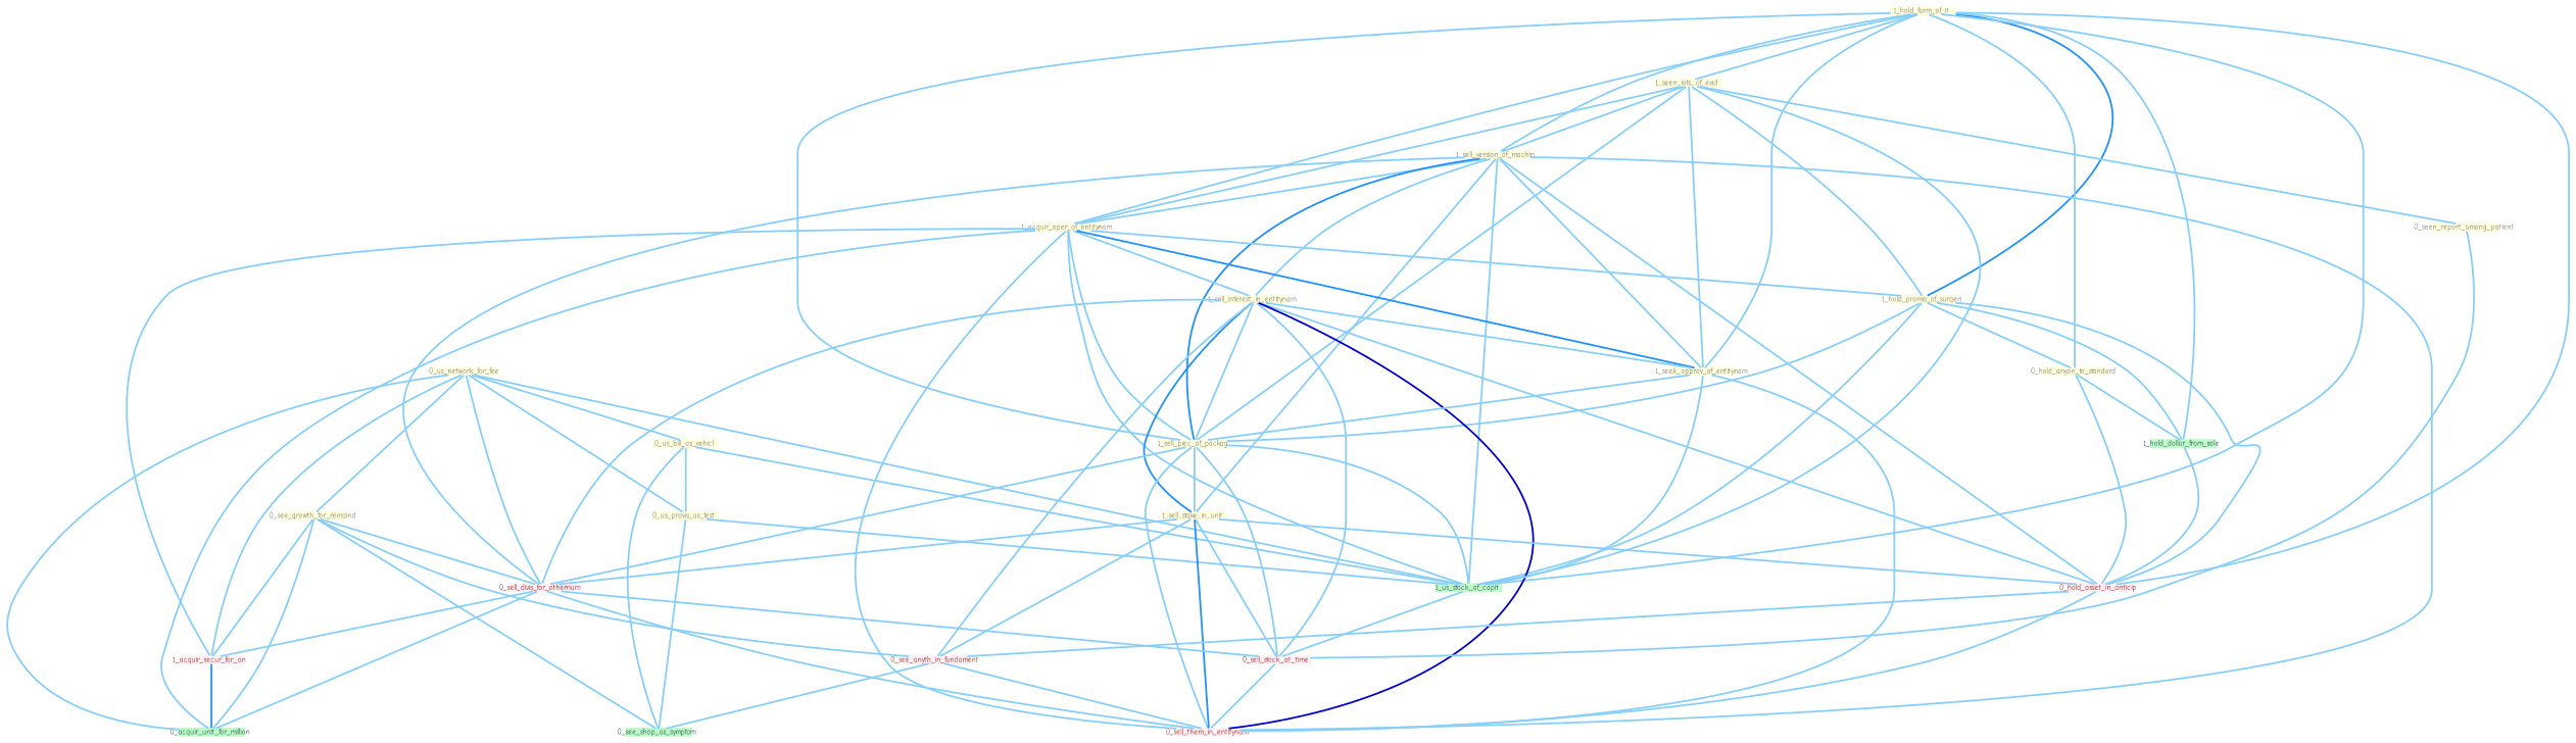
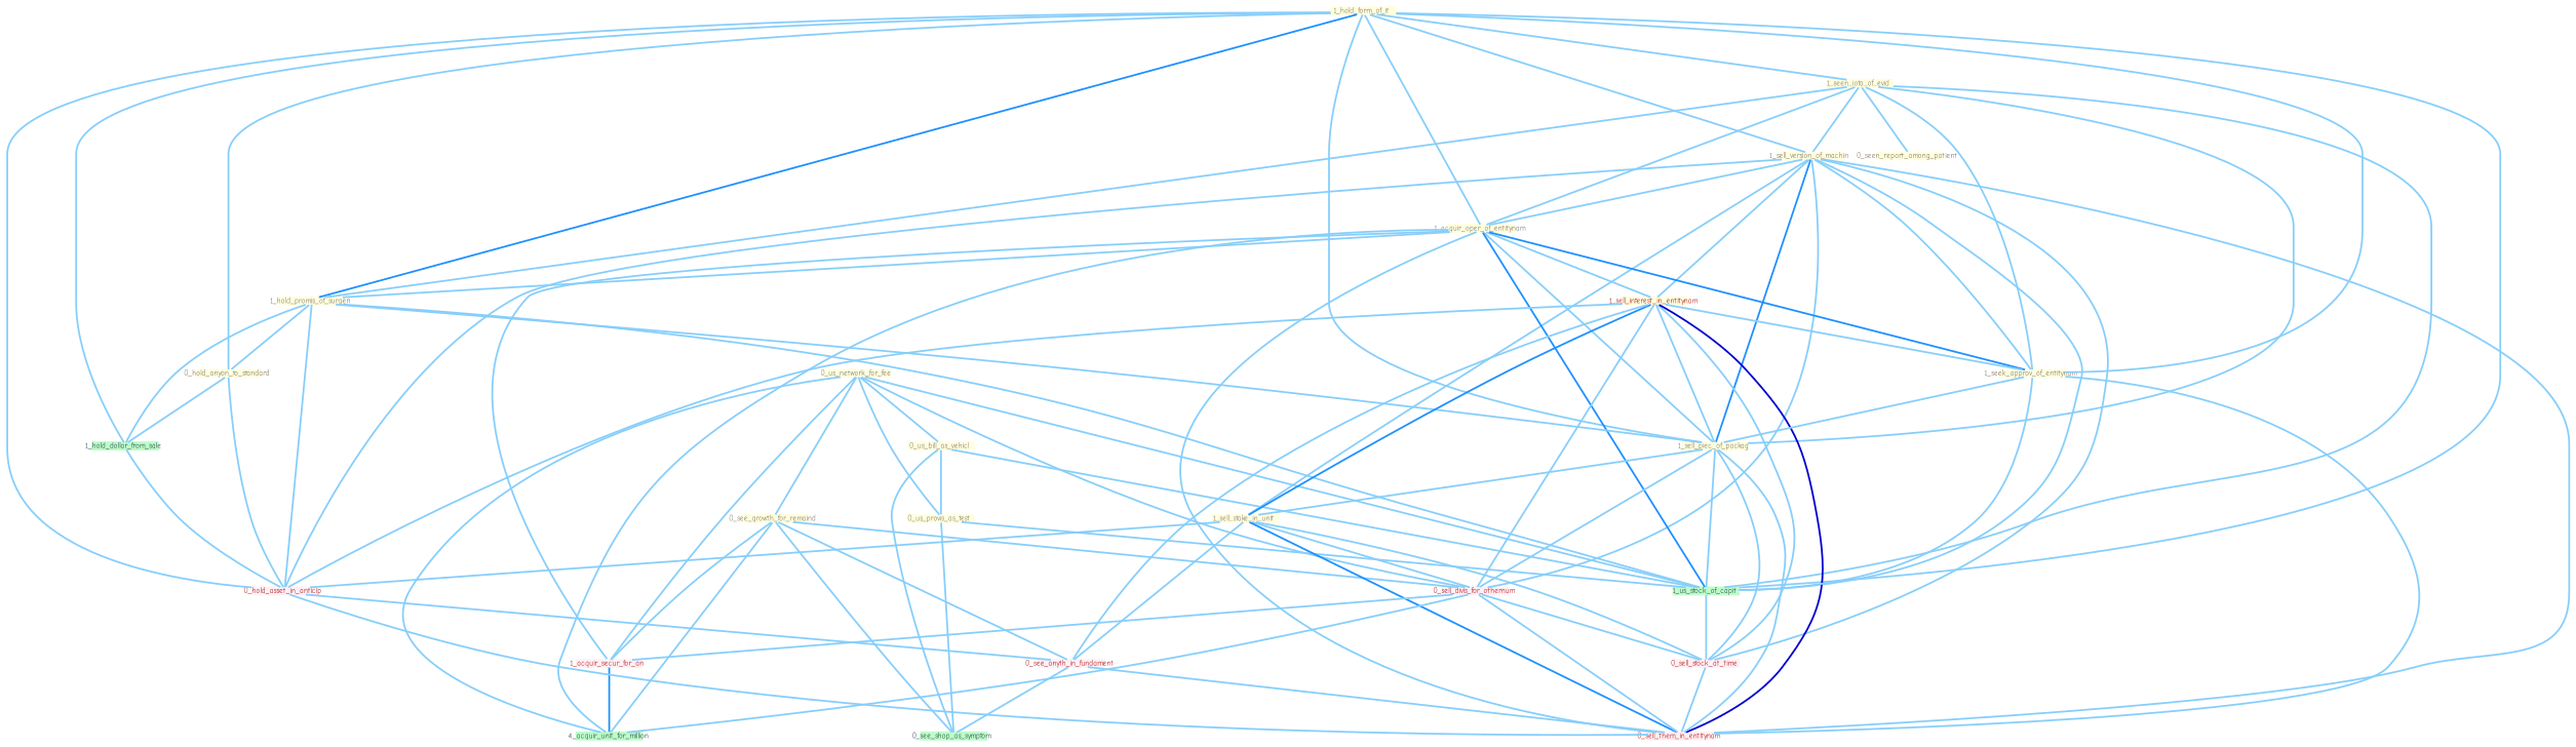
  graph {
    fontname="Comic Neue"
    node [color="#ffffe0" fixedsize=true fontcolor="#8b7d6b" fontname="Comic Neue" fontsize=4 shape=polygon style=filled]
    edge [color="#87cefa" fontname="Comic Neue" w=1]
    "1_hold_form_of_it " [height=.06 width=.5]
    "1_seen_iota_of_evid " [height=.06 width=.5]
    "1_sell_version_of_machin " [height=.06 width=.5]
    "0_us_network_for_fee " [height=.06 width=.5]
    "0_us_bill_as_vehicl " [height=.06 width=.5]
    "0_see_growth_for_remaind " [height=.06 width=.5]
    "1_acquir_oper_of_entitynam " [height=.06 width=.5]
    "1_hold_promis_of_surgeri " [height=.06 width=.5]
-   "1_sell_interest_in_entitynam " [height=.06 width=.5]
+   "1_sell_interest_in_entitynam " [fontcolor="#b22222" height=.06 width=.5]
    "0_us_provis_as_test " [height=.06 width=.5]
    "0_seen_report_among_patient " [height=.06 width=.5]
    "1_seek_approv_of_entitynam " [height=.06 width=.5]
    "1_sell_piec_of_packag " [height=.06 width=.5]
    "1_sell_stake_in_unit " [height=.06 width=.5]
    "0_hold_anyon_to_standard " [height=.06 width=.5]
    "0_sell_divis_for_othernum " [color="#fff0f5" fontcolor="#b22222" height=.06 width=.5]
    "1_acquir_secur_for_an " [color="#fff0f5" fontcolor="#b22222" height=.06 width=.5]
    "0_hold_asset_in_anticip " [color="#fff0f5" fontcolor="#b22222" height=.06 width=.5]
    "0_sell_stock_at_time " [color="#fff0f5" fontcolor="#b22222" height=.06 width=.5]
    "0_see_anyth_in_fundament " [color="#fff0f5" fontcolor="#b22222" height=.06 width=.5]
    "0_sell_them_in_entitynam " [color="#fff0f5" fontcolor="#b22222" height=.06 width=.5]
    "1_us_stock_of_capit " [color="#BDFCC9" fontcolor="#2f4f4f" height=.06 width=.5]
    "1_hold_dollar_from_sale " [color="#BDFCC9" fontcolor="#2f4f4f" height=.06 width=.5]
-   "0_acquir_unit_for_million " [color="#BDFCC9" fontcolor="#2f4f4f" height=.06 width=.5]
+   "0_acquir_unit_for_million " [color="#BDFCC9" fontcolor="#2f4f4f" height=.06 width=.5 label="4_acquir_unit_for_million"]
    "0_see_shop_as_symptom " [color="#BDFCC9" fontcolor="#2f4f4f" height=.06 width=.5]
    subgraph sub_1 {
      "1_hold_form_of_it "
      "1_seen_iota_of_evid "
      "1_sell_version_of_machin "
      "0_us_network_for_fee "
      "0_us_bill_as_vehicl "
      "0_see_growth_for_remaind "
      "1_acquir_oper_of_entitynam "
      "1_hold_promis_of_surgeri "
      "1_sell_interest_in_entitynam "
      "0_us_provis_as_test "
      "0_seen_report_among_patient "
      "1_seek_approv_of_entitynam "
      "1_sell_piec_of_packag "
      "1_sell_stake_in_unit "
      "0_hold_anyon_to_standard "
    }
    subgraph sub_2 {
      "0_sell_divis_for_othernum "
      "1_acquir_secur_for_an "
      "0_hold_asset_in_anticip "
      "0_sell_stock_at_time "
      "0_see_anyth_in_fundament "
      "0_sell_them_in_entitynam "
    }
    "1_hold_form_of_it " -- "1_seen_iota_of_evid "
    "1_hold_form_of_it " -- "1_sell_version_of_machin "
    "1_hold_form_of_it " -- "1_acquir_oper_of_entitynam "
    "1_hold_form_of_it " -- "1_hold_promis_of_surgeri " [color="#1e90ff" w=2]
    "1_hold_form_of_it " -- "1_seek_approv_of_entitynam "
    "1_hold_form_of_it " -- "1_sell_piec_of_packag "
    "1_hold_form_of_it " -- "0_hold_anyon_to_standard "
    "1_hold_form_of_it " -- "0_hold_asset_in_anticip "
    "1_hold_form_of_it " -- "1_us_stock_of_capit "
    "1_hold_form_of_it " -- "1_hold_dollar_from_sale "
    "1_seen_iota_of_evid " -- "1_sell_version_of_machin "
    "1_seen_iota_of_evid " -- "1_acquir_oper_of_entitynam "
    "1_seen_iota_of_evid " -- "1_hold_promis_of_surgeri "
    "1_seen_iota_of_evid " -- "0_seen_report_among_patient "
    "1_seen_iota_of_evid " -- "1_seek_approv_of_entitynam "
    "1_seen_iota_of_evid " -- "1_sell_piec_of_packag "
    "1_seen_iota_of_evid " -- "1_us_stock_of_capit "
    "1_sell_version_of_machin " -- "1_acquir_oper_of_entitynam "
    "1_sell_version_of_machin " -- "1_sell_interest_in_entitynam "
    "1_sell_version_of_machin " -- "1_seek_approv_of_entitynam "
    "1_sell_version_of_machin " -- "1_sell_piec_of_packag " [color="#1e90ff" w=2]
    "1_sell_version_of_machin " -- "1_sell_stake_in_unit "
    "1_sell_version_of_machin " -- "0_sell_divis_for_othernum "
    "1_sell_version_of_machin " -- "0_hold_asset_in_anticip "
-   "0_seen_report_among_patient " -- "0_sell_stock_at_time "
+   "1_sell_version_of_machin " -- "0_sell_stock_at_time "
    "1_sell_version_of_machin " -- "0_sell_them_in_entitynam "
    "1_sell_version_of_machin " -- "1_us_stock_of_capit "
    "0_us_network_for_fee " -- "0_us_bill_as_vehicl "
    "0_us_network_for_fee " -- "0_see_growth_for_remaind "
    "0_us_network_for_fee " -- "0_us_provis_as_test "
    "0_us_network_for_fee " -- "0_sell_divis_for_othernum "
    "0_us_network_for_fee " -- "1_acquir_secur_for_an "
    "0_us_network_for_fee " -- "1_us_stock_of_capit "
    "0_us_network_for_fee " -- "0_acquir_unit_for_million "
    "0_us_bill_as_vehicl " -- "0_us_provis_as_test " [w=2]
    "0_us_bill_as_vehicl " -- "1_us_stock_of_capit "
    "0_us_bill_as_vehicl " -- "0_see_shop_as_symptom "
    "0_see_growth_for_remaind " -- "0_sell_divis_for_othernum "
    "0_see_growth_for_remaind " -- "1_acquir_secur_for_an "
    "0_see_growth_for_remaind " -- "0_see_anyth_in_fundament "
    "0_see_growth_for_remaind " -- "0_acquir_unit_for_million "
    "0_see_growth_for_remaind " -- "0_see_shop_as_symptom "
    "1_acquir_oper_of_entitynam " -- "1_hold_promis_of_surgeri "
    "1_acquir_oper_of_entitynam " -- "1_sell_interest_in_entitynam "
    "1_acquir_oper_of_entitynam " -- "1_seek_approv_of_entitynam " [color="#1e90ff" w=2]
    "1_acquir_oper_of_entitynam " -- "1_sell_piec_of_packag "
    "1_acquir_oper_of_entitynam " -- "1_acquir_secur_for_an "
    "1_acquir_oper_of_entitynam " -- "0_sell_them_in_entitynam "
-   "1_acquir_oper_of_entitynam " -- "1_us_stock_of_capit "
+   "1_acquir_oper_of_entitynam " -- "1_us_stock_of_capit " [color="#1e90ff"]
    "1_acquir_oper_of_entitynam " -- "0_acquir_unit_for_million "
    "1_hold_promis_of_surgeri " -- "1_sell_piec_of_packag "
    "1_hold_promis_of_surgeri " -- "0_hold_anyon_to_standard "
    "1_hold_promis_of_surgeri " -- "0_hold_asset_in_anticip "
    "1_hold_promis_of_surgeri " -- "1_us_stock_of_capit "
    "1_hold_promis_of_surgeri " -- "1_hold_dollar_from_sale "
    "1_sell_interest_in_entitynam " -- "1_seek_approv_of_entitynam "
    "1_sell_interest_in_entitynam " -- "1_sell_piec_of_packag "
    "1_sell_interest_in_entitynam " -- "1_sell_stake_in_unit " [color="#1e90ff" w=2]
    "1_sell_interest_in_entitynam " -- "0_sell_divis_for_othernum "
    "1_sell_interest_in_entitynam " -- "0_hold_asset_in_anticip "
    "1_sell_interest_in_entitynam " -- "0_sell_stock_at_time "
    "1_sell_interest_in_entitynam " -- "0_see_anyth_in_fundament "
    "1_sell_interest_in_entitynam " -- "0_sell_them_in_entitynam " [color="#0000cd" w=3]
    "0_us_provis_as_test " -- "1_us_stock_of_capit "
    "0_us_provis_as_test " -- "0_see_shop_as_symptom "
    "1_seek_approv_of_entitynam " -- "1_sell_piec_of_packag "
    "1_seek_approv_of_entitynam " -- "0_sell_them_in_entitynam "
    "1_seek_approv_of_entitynam " -- "1_us_stock_of_capit "
    "1_sell_piec_of_packag " -- "1_sell_stake_in_unit "
    "1_sell_piec_of_packag " -- "0_sell_divis_for_othernum "
    "1_sell_piec_of_packag " -- "0_sell_stock_at_time "
    "1_sell_piec_of_packag " -- "0_sell_them_in_entitynam "
    "1_sell_piec_of_packag " -- "1_us_stock_of_capit "
    "1_sell_stake_in_unit " -- "0_sell_divis_for_othernum "
    "1_sell_stake_in_unit " -- "0_hold_asset_in_anticip "
    "1_sell_stake_in_unit " -- "0_sell_stock_at_time "
    "1_sell_stake_in_unit " -- "0_see_anyth_in_fundament "
    "1_sell_stake_in_unit " -- "0_sell_them_in_entitynam " [color="#1e90ff" w=2]
    "0_hold_anyon_to_standard " -- "0_hold_asset_in_anticip "
    "0_hold_anyon_to_standard " -- "1_hold_dollar_from_sale "
    "0_sell_divis_for_othernum " -- "1_acquir_secur_for_an "
    "0_sell_divis_for_othernum " -- "0_sell_stock_at_time "
    "0_sell_divis_for_othernum " -- "0_sell_them_in_entitynam "
    "0_sell_divis_for_othernum " -- "0_acquir_unit_for_million "
    "1_acquir_secur_for_an " -- "0_acquir_unit_for_million " [color="#1e90ff" w=2]
    "0_hold_asset_in_anticip " -- "0_see_anyth_in_fundament "
    "0_hold_asset_in_anticip " -- "0_sell_them_in_entitynam "
    "0_sell_stock_at_time " -- "0_sell_them_in_entitynam "
    "0_see_anyth_in_fundament " -- "0_sell_them_in_entitynam "
    "0_see_anyth_in_fundament " -- "0_see_shop_as_symptom "
    "1_us_stock_of_capit " -- "0_sell_stock_at_time "
    "1_hold_dollar_from_sale " -- "0_hold_asset_in_anticip "
  }
